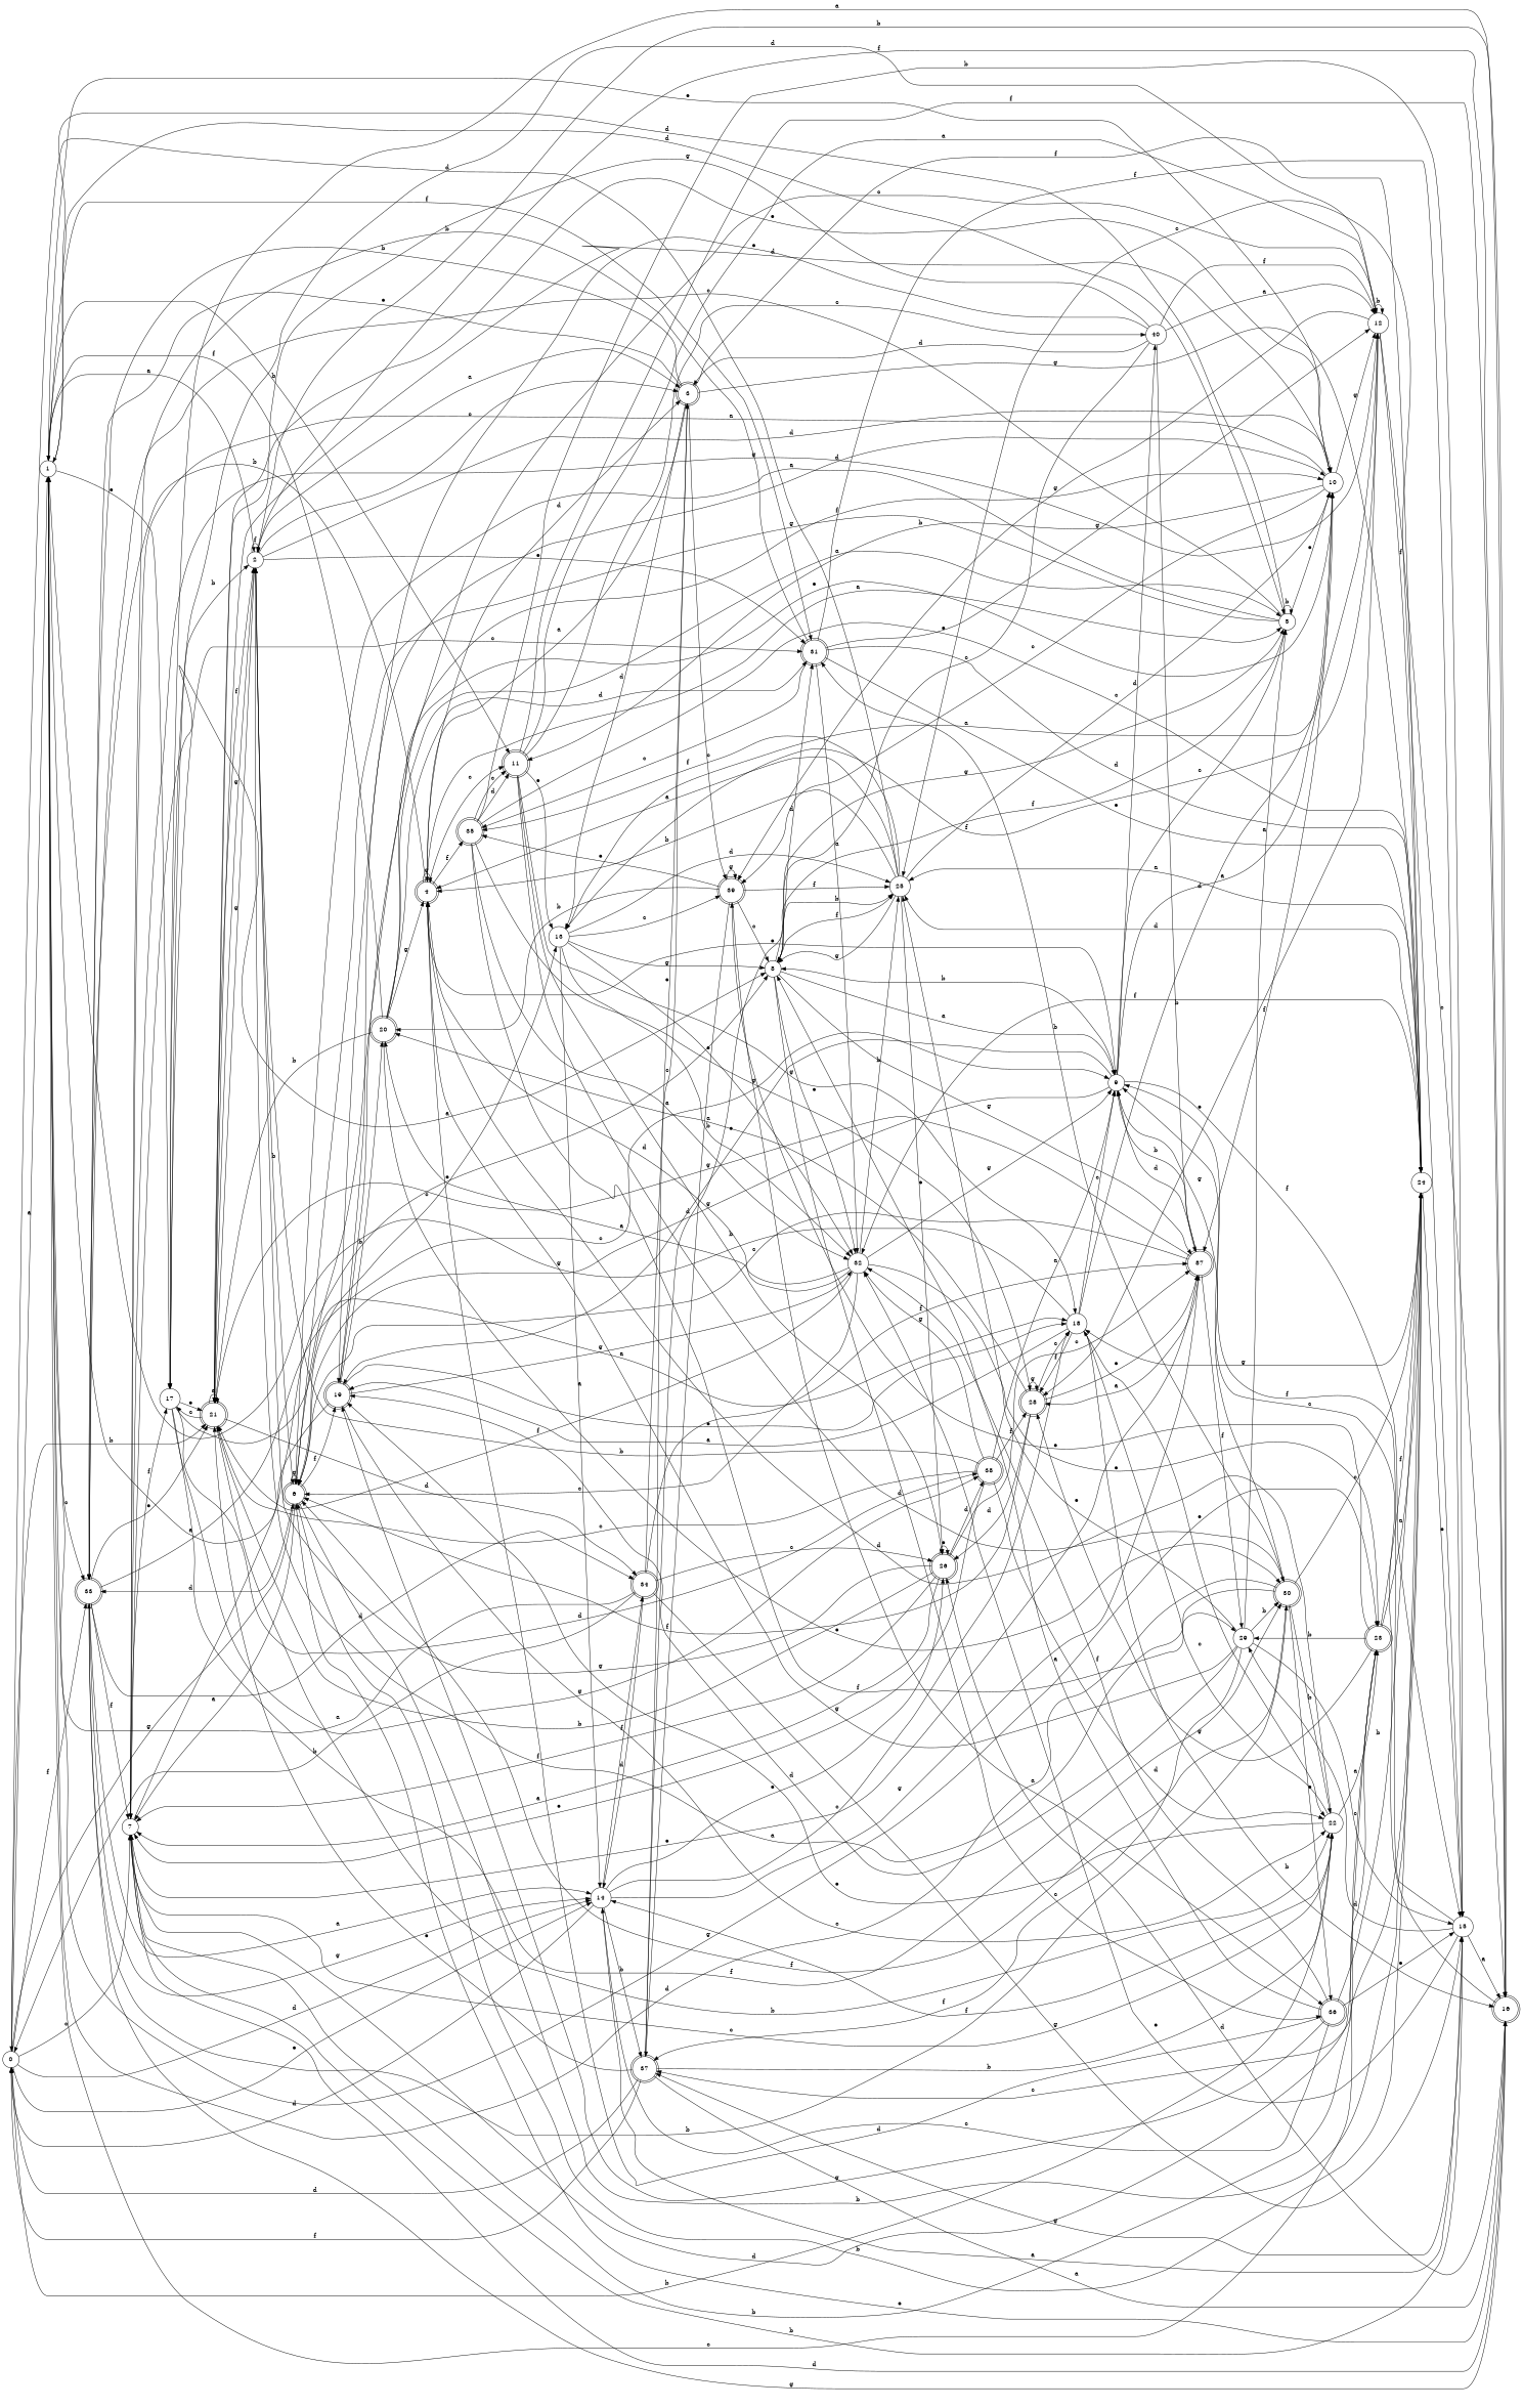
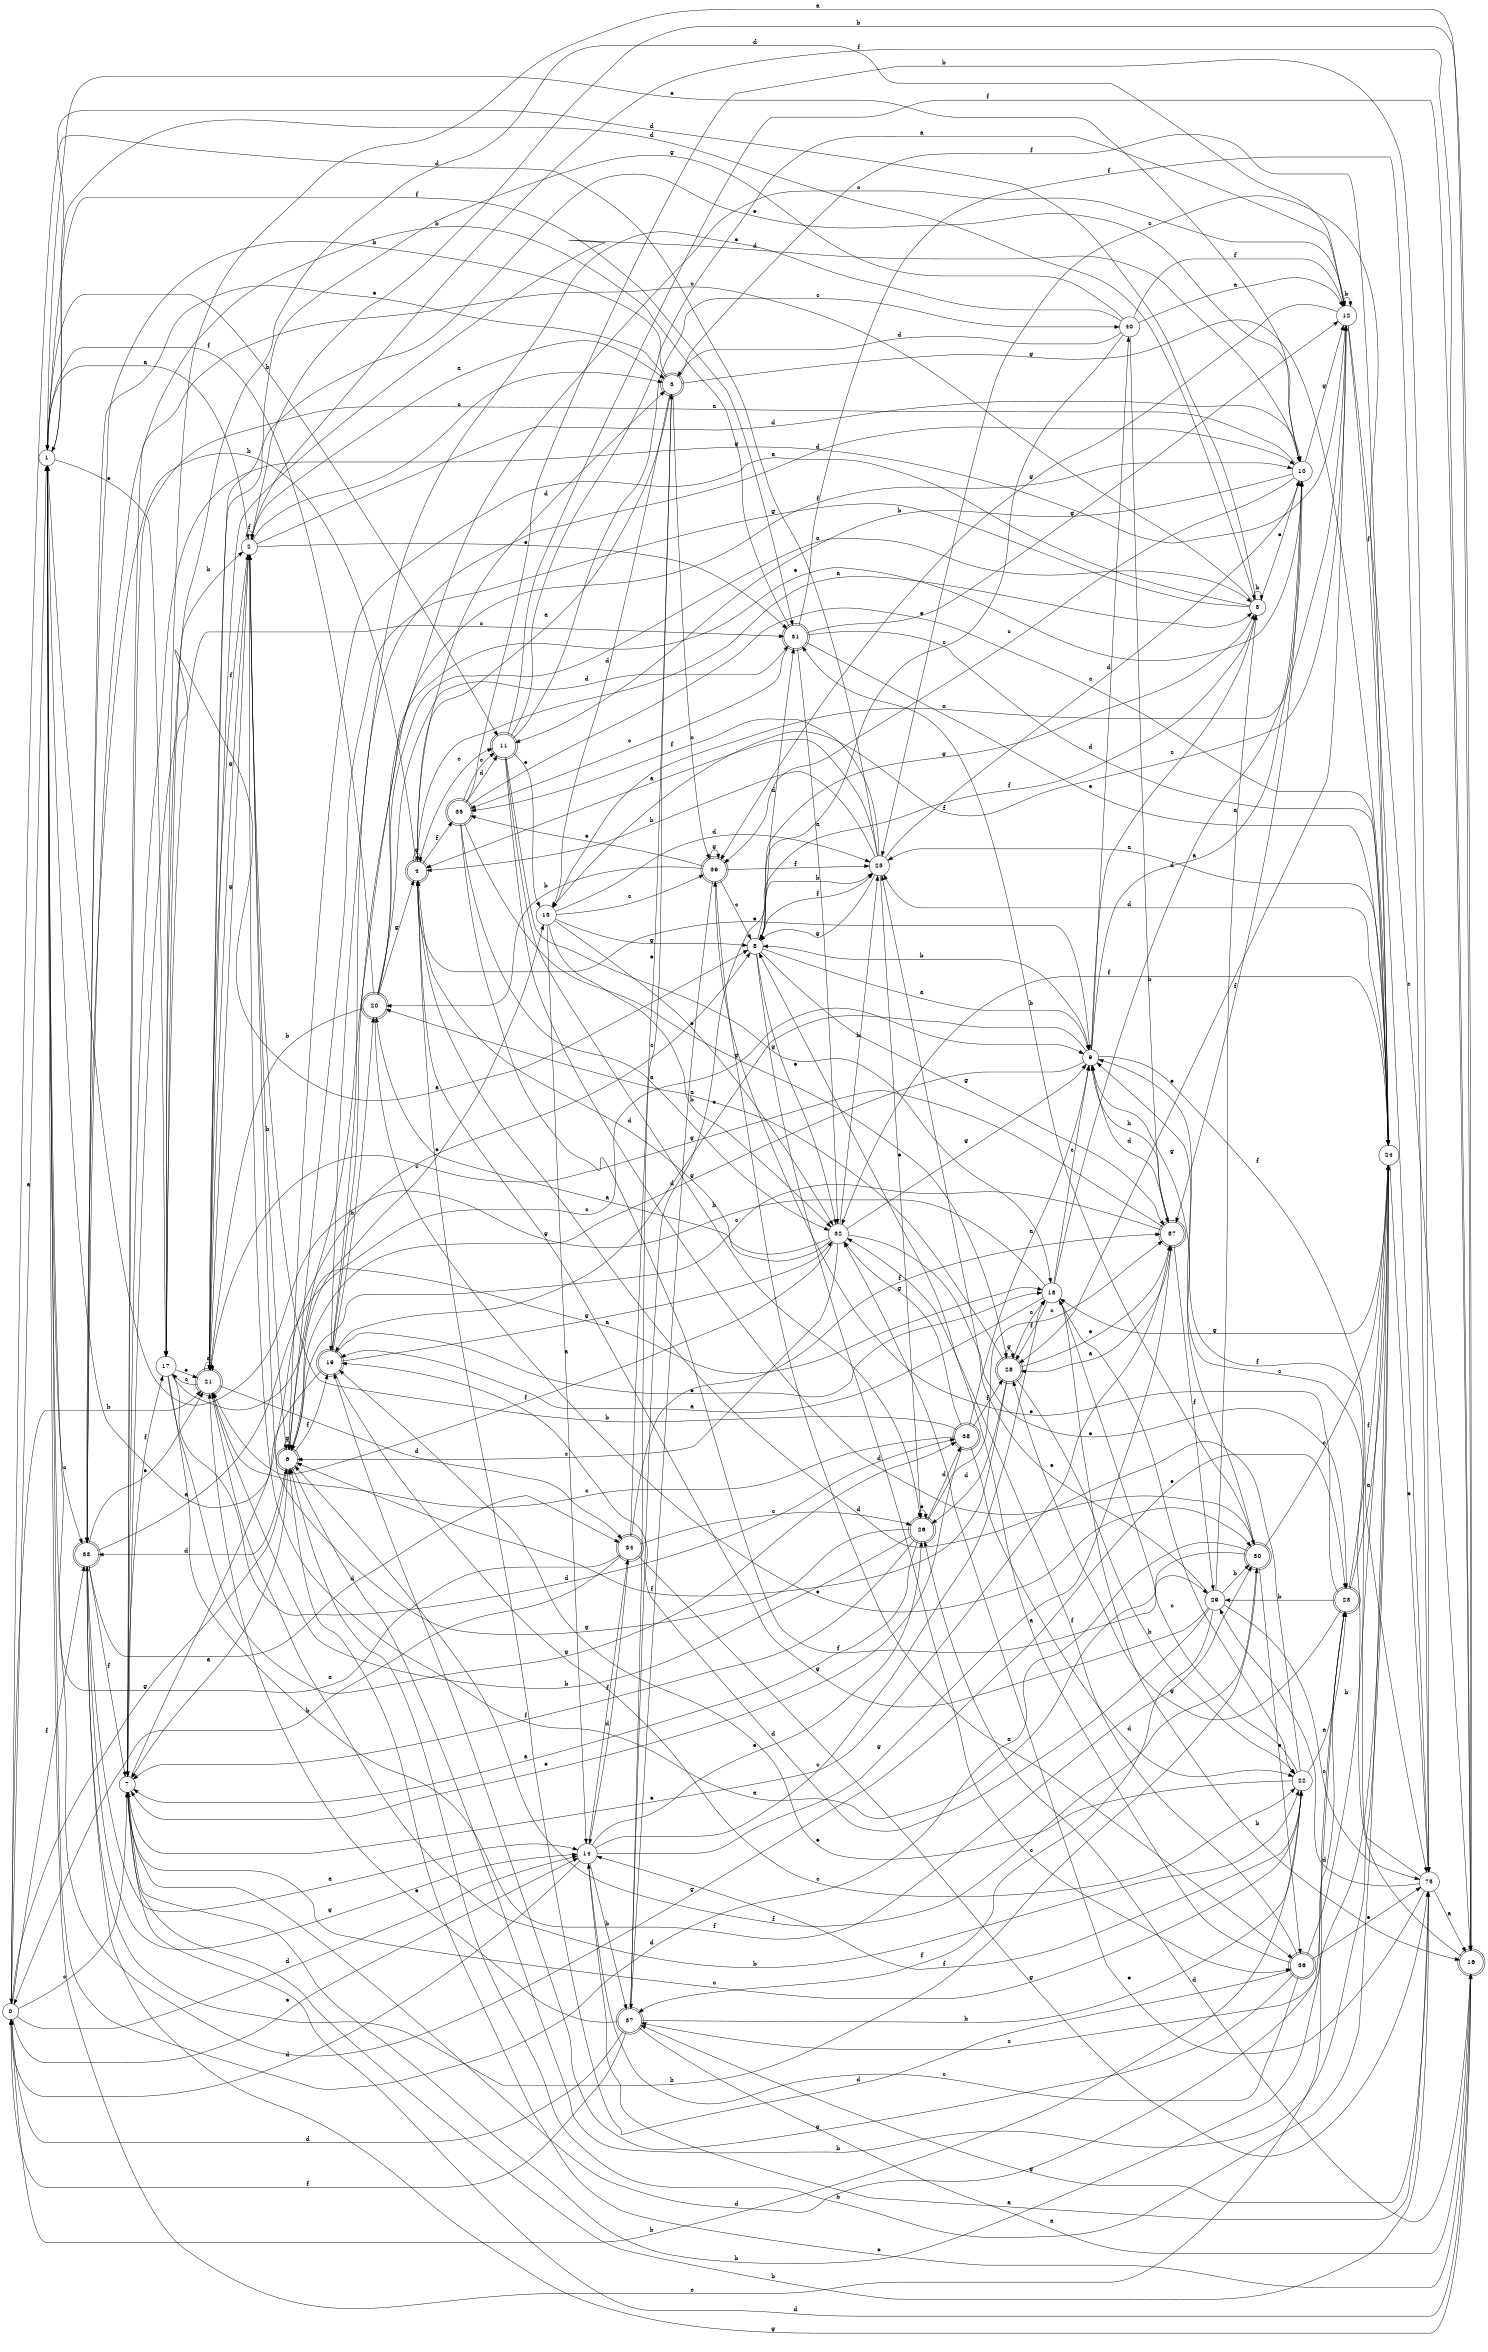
  digraph {
    rankdir=LR
    node [color=black fillcolor=white shape=doublecircle style="rounded,filled"]
    n1 [label=0 shape=circle style=filled]
    n2 [label=1 shape=circle style=filled]
    n3 [label=6]
    n4 [label=7 shape=circle style=filled]
    n5 [label=14 shape=circle style=filled]
    n6 [label=21]
    n7 [label=33]
    n8 [label=2 shape=circle style=filled]
    n9 [label=5 shape=circle style=filled]
    n10 [label=11]
    n11 [label=17 shape=circle style=filled]
    n12 [label=23]
    n13 [label=31]
    n14 [label=10 shape=circle style=filled]
    n15 [label=13 shape=circle style=filled]
    n16 [label=24 shape=circle style=filled]
    n17 [label=19]
    n18 [label=8 shape=circle style=filled]
    n19 [label=12 shape=circle style=filled]
    n20 [label=16]
    n21 [label=22 shape=circle style=filled]
    n22 [label=87]
-   n23 [label=15 shape=circle style=filled]
+   n23 [label=75 shape=circle style=filled]
    n24 [label=18 shape=circle style=filled]
    n25 [label=26]
    n26 [label=34]
    n27 [label=37]
    n28 [label=9 shape=circle style=filled]
    n29 [label=30]
    n30 [label=3]
    n31 [label=40 shape=circle style=filled]
    n32 [label=38]
    n33 [label=39]
    n34 [label=28]
    n35 [label=29 shape=circle style=filled]
    n36 [label=35]
    n37 [label=32 shape=circle style=filled]
    n38 [label=4]
    n39 [label=25 shape=circle style=filled]
    n40 [label=36]
    n41 [label=20]
    n1 -> n2 [label=a]
    n1 -> n3 [label=g]
    n1 -> n4 [label=c]
    n1 -> n5 [label=d]
    n1 -> n5 [label=e]
    n1 -> n6 [label=b]
    n1 -> n7 [label=f]
    n2 -> n7 [label=c]
    n2 -> n8 [label=a]
    n2 -> n9 [label=d]
    n2 -> n10 [label=b]
    n2 -> n11 [label=e]
    n2 -> n12 [label=g]
    n2 -> n13 [label=f]
    n3 -> n3 [label=g]
    n3 -> n4 [label=a]
    n3 -> n7 [label=d]
    n3 -> n14 [label=e]
    n3 -> n15 [label=c]
    n3 -> n16 [label=b]
    n3 -> n17 [label=f]
    n4 -> n11 [label=f]
    n4 -> n12 [label=b]
    n4 -> n18 [label=a]
    n4 -> n18 [label=e]
    n4 -> n19 [label=g]
    n4 -> n20 [label=d]
    n4 -> n21 [label=c]
    n5 -> n1 [label=d]
    n5 -> n22 [label=g]
    n5 -> n23 [label=a]
    n5 -> n24 [label=c]
    n5 -> n25 [label=e]
    n5 -> n26 [label=f]
    n5 -> n27 [label=b]
    n6 -> n6 [label=a]
    n6 -> n8 [label=f]
    n6 -> n8 [label=g]
    n6 -> n11 [label=c]
    n6 -> n14 [label=e]
    n6 -> n21 [label=b]
    n6 -> n26 [label=d]
    n7 -> n4 [label=f]
    n7 -> n5 [label=a]
    n7 -> n5 [label=g]
    n7 -> n6 [label=e]
    n7 -> n26 [label=d]
    n7 -> n28 [label=c]
    n7 -> n29 [label=b]
    n8 -> n3 [label=b]
    n8 -> n6 [label=g]
    n8 -> n8 [label=f]
    n8 -> n13 [label=e]
    n8 -> n14 [label=d]
    n8 -> n30 [label=a]
    n8 -> n30 [label=c]
    n9 -> n2 [label=d]
    n9 -> n3 [label=a]
    n9 -> n3 [label=g]
    n9 -> n4 [label=c]
    n9 -> n9 [label=b]
    n9 -> n14 [label=e]
    n9 -> n18 [label=f]
    n10 -> n15 [label=e]
    n10 -> n19 [label=a]
    n10 -> n20 [label=f]
    n10 -> n24 [label=g]
    n10 -> n25 [label=b]
    n10 -> n29 [label=d]
    n10 -> n31 [label=c]
    n11 -> n6 [label=e]
    n11 -> n8 [label=b]
    n11 -> n13 [label=c]
    n11 -> n24 [label=a]
    n11 -> n29 [label=f]
    n11 -> n32 [label=d]
    n11 -> n32 [label=g]
    n12 -> n2 [label=c]
    n12 -> n4 [label=d]
    n12 -> n16 [label=a]
    n12 -> n16 [label=f]
    n12 -> n33 [label=e]
    n12 -> n34 [label=g]
    n12 -> n35 [label=b]
    n13 -> n7 [label=b]
    n13 -> n16 [label=d]
    n13 -> n16 [label=e]
    n13 -> n19 [label=g]
    n13 -> n23 [label=f]
    n13 -> n36 [label=c]
    n13 -> n37 [label=a]
    n14 -> n2 [label=e]
    n14 -> n4 [label=a]
    n14 -> n6 [label=d]
    n14 -> n10 [label=b]
    n14 -> n19 [label=g]
    n14 -> n22 [label=f]
    n14 -> n33 [label=c]
    n15 -> n5 [label=a]
    n15 -> n18 [label=g]
    n15 -> n19 [label=f]
    n15 -> n33 [label=c]
    n15 -> n37 [label=b]
    n15 -> n37 [label=e]
    n15 -> n39 [label=d]
    n16 -> n3 [label=b]
    n16 -> n23 [label=e]
    n16 -> n24 [label=g]
    n16 -> n27 [label=c]
    n16 -> n37 [label=f]
    n16 -> n39 [label=a]
    n16 -> n39 [label=d]
    n17 -> n2 [label=a]
    n17 -> n14 [label=d]
    n17 -> n14 [label=f]
    n17 -> n21 [label=c]
    n17 -> n24 [label=e]
    n17 -> n37 [label=g]
    n17 -> n41 [label=b]
    n18 -> n13 [label=d]
    n18 -> n22 [label=g]
    n18 -> n28 [label=a]
    n18 -> n37 [label=e]
    n18 -> n39 [label=b]
    n18 -> n39 [label=f]
    n18 -> n40 [label=c]
    n19 -> n11 [label=d]
    n19 -> n15 [label=a]
    n19 -> n16 [label=f]
    n19 -> n19 [label=b]
    n19 -> n20 [label=c]
    n19 -> n33 [label=g]
    n19 -> n34 [label=e]
    n20 -> n3 [label=e]
    n20 -> n7 [label=g]
    n20 -> n8 [label=b]
    n20 -> n8 [label=f]
    n20 -> n11 [label=a]
    n20 -> n25 [label=d]
    n20 -> n28 [label=c]
    n21 -> n1 [label=b]
    n21 -> n5 [label=f]
    n21 -> n12 [label=a]
    n21 -> n17 [label=e]
    n21 -> n24 [label=c]
    n21 -> n38 [label=d]
    n22 -> n3 [label=c]
    n22 -> n4 [label=e]
    n22 -> n6 [label=g]
    n22 -> n28 [label=b]
    n22 -> n28 [label=d]
    n22 -> n34 [label=a]
    n22 -> n35 [label=f]
    n23 -> n4 [label=b]
    n23 -> n20 [label=a]
    n23 -> n27 [label=g]
    n23 -> n28 [label=f]
    n23 -> n35 [label=d]
    n23 -> n37 [label=e]
    n23 -> n39 [label=c]
    n24 -> n2 [label=g]
    n24 -> n14 [label=d]
    n24 -> n17 [label=a]
    n24 -> n20 [label=b]
    n24 -> n21 [label=e]
    n24 -> n28 [label=c]
    n24 -> n34 [label=f]
    n25 -> n4 [label=a]
    n25 -> n4 [label=f]
    n25 -> n6 [label=b]
    n25 -> n8 [label=g]
    n25 -> n22 [label=c]
    n25 -> n25 [label=e]
    n25 -> n32 [label=d]
    n26 -> n1 [label=b]
    n26 -> n2 [label=a]
    n26 -> n5 [label=d]
    n26 -> n22 [label=f]
    n26 -> n23 [label=g]
    n26 -> n25 [label=c]
    n26 -> n30 [label=e]
    n27 -> n1 [label=d]
    n27 -> n1 [label=f]
    n27 -> n6 [label=e]
    n27 -> n9 [label=g]
    n27 -> n20 [label=a]
    n27 -> n21 [label=b]
    n27 -> n30 [label=c]
    n28 -> n3 [label=g]
    n28 -> n9 [label=c]
    n28 -> n14 [label=a]
    n28 -> n17 [label=e]
    n28 -> n18 [label=b]
    n28 -> n23 [label=f]
    n28 -> n31 [label=d]
    n29 -> n2 [label=d]
    n29 -> n3 [label=f]
    n29 -> n8 [label=a]
    n29 -> n13 [label=b]
    n29 -> n16 [label=c]
    n29 -> n28 [label=g]
    n29 -> n40 [label=e]
    n30 -> n7 [label=b]
    n30 -> n7 [label=e]
    n30 -> n15 [label=d]
    n30 -> n16 [label=f]
    n30 -> n16 [label=g]
    n30 -> n33 [label=c]
    n30 -> n38 [label=a]
    n31 -> n6 [label=g]
    n31 -> n17 [label=e]
    n31 -> n18 [label=c]
    n31 -> n19 [label=a]
    n31 -> n19 [label=f]
    n31 -> n22 [label=b]
    n31 -> n30 [label=d]
    n32 -> n4 [label=e]
    n32 -> n6 [label=c]
    n32 -> n8 [label=b]
    n32 -> n21 [label=d]
    n32 -> n28 [label=a]
    n32 -> n34 [label=f]
    n32 -> n37 [label=g]
    n33 -> n18 [label=c]
    n33 -> n27 [label=d]
    n33 -> n33 [label=g]
    n33 -> n36 [label=e]
    n33 -> n39 [label=f]
    n33 -> n40 [label=a]
    n33 -> n41 [label=b]
    n34 -> n3 [label=f]
-   n29 -> n21 [label=b]
+   n34 -> n21 [label=b]
    n34 -> n22 [label=e]
    n34 -> n24 [label=c]
    n34 -> n25 [label=d]
    n34 -> n34 [label=g]
    n34 -> n41 [label=a]
    n35 -> n9 [label=a]
    n35 -> n17 [label=d]
    n35 -> n23 [label=c]
    n35 -> n27 [label=f]
    n35 -> n29 [label=b]
    n35 -> n38 [label=g]
    n35 -> n39 [label=e]
    n36 -> n10 [label=c]
    n36 -> n10 [label=d]
    n36 -> n16 [label=e]
    n36 -> n23 [label=b]
    n36 -> n34 [label=g]
    n36 -> n35 [label=f]
    n36 -> n37 [label=a]
    n37 -> n3 [label=c]
    n37 -> n6 [label=f]
    n37 -> n12 [label=e]
    n37 -> n28 [label=g]
    n37 -> n38 [label=d]
    n37 -> n39 [label=b]
    n37 -> n41 [label=a]
    n38 -> n7 [label=b]
    n38 -> n9 [label=a]
    n38 -> n10 [label=c]
    n38 -> n28 [label=e]
    n38 -> n30 [label=d]
    n38 -> n36 [label=f]
    n38 -> n38 [label=g]
    n39 -> n1 [label=d]
    n39 -> n14 [label=c]
    n39 -> n18 [label=g]
    n39 -> n25 [label=e]
    n39 -> n36 [label=f]
    n39 -> n38 [label=a]
    n39 -> n38 [label=b]
    n40 -> n5 [label=c]
    n40 -> n16 [label=b]
    n40 -> n17 [label=g]
    n40 -> n18 [label=a]
    n40 -> n23 [label=e]
    n40 -> n37 [label=f]
    n40 -> n38 [label=d]
    n41 -> n2 [label=f]
    n41 -> n6 [label=b]
    n41 -> n9 [label=a]
    n41 -> n13 [label=d]
    n41 -> n19 [label=c]
    n41 -> n29 [label=e]
    n41 -> n38 [label=g]
  }
